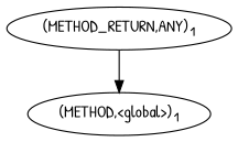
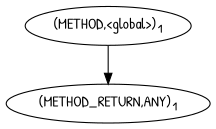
  digraph {
    fontname="Patrick Hand"
    node [fontname="Patrick Hand"]
    n1 [label=<(METHOD,&lt;global&gt;)<SUB>1</SUB>>]
    n2 [label=<(METHOD_RETURN,ANY)<SUB>1</SUB>>]
-   n2 -> n1 [fontname="Patrick Hand"]
+   n1 -> n2 [fontname="Patrick Hand"]
  }
